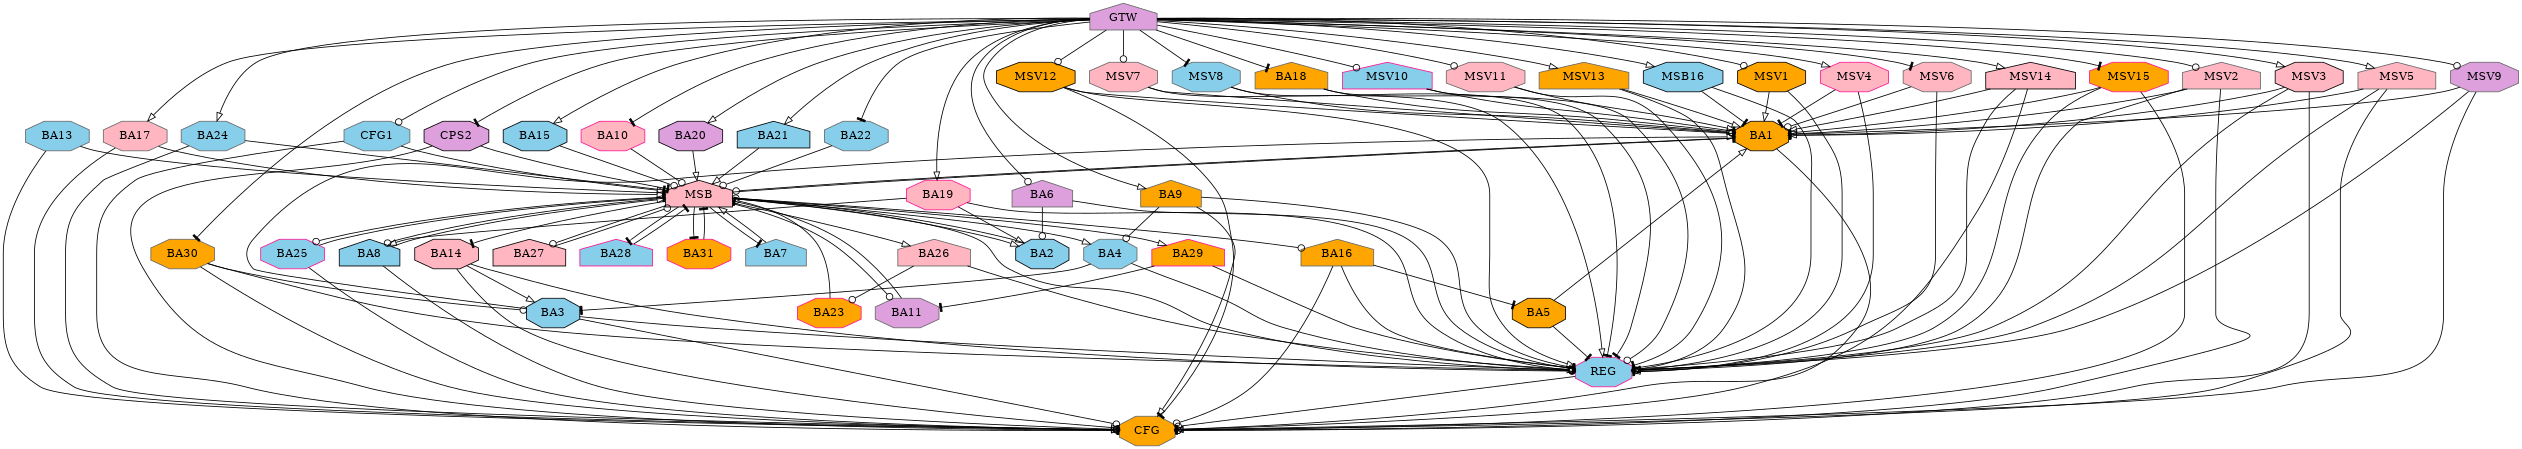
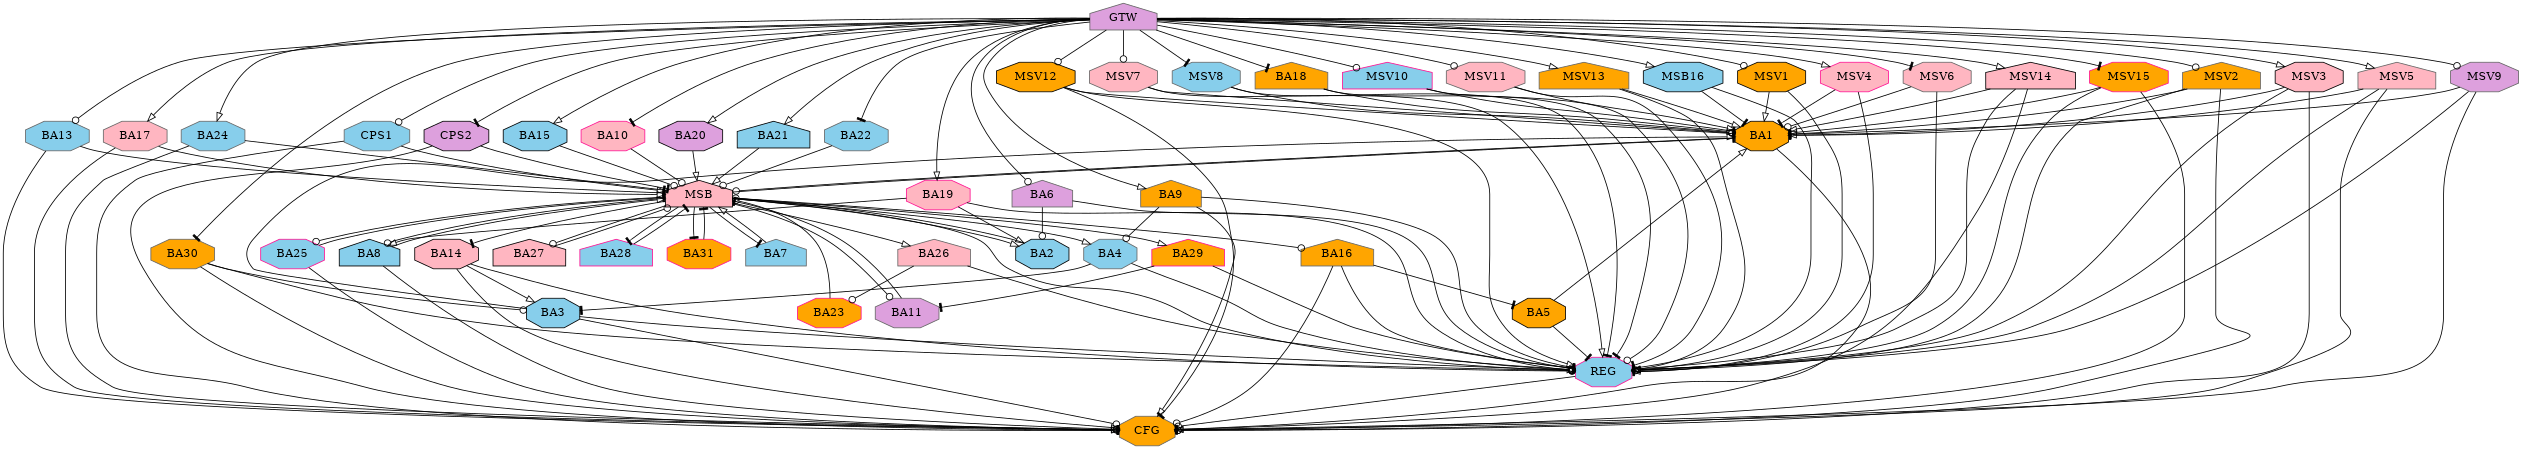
  strict digraph {
    fontname="DejaVu Serif"
    node [color=gray40 fillcolor=skyblue fontname="DejaVu Serif" shape=octagon style=filled]
    edge [arrowhead=onormal fontname="DejaVu Serif"]
    n1 [color=black fillcolor=orange label=BA1]
    n2 [color=black fillcolor=lightpink label=MSB shape=house]
    n3 [fillcolor=orange label=CFG]
    n4 [color=black label=BA2]
    n5 [color=deeppink label=REG]
    n6 [label=BA4]
    n7 [label=BA7 shape=house]
    n8 [color=black label=BA8 shape=house]
    n9 [fillcolor=plum label=BA11]
    n10 [color=black fillcolor=lightpink label=BA14]
    n11 [fillcolor=orange label=BA16 shape=house]
    n12 [color=deeppink label=BA25]
    n13 [fillcolor=lightpink label=BA26 shape=house]
    n14 [color=black fillcolor=lightpink label=BA27 shape=house]
    n15 [color=deeppink label=BA28 shape=house]
    n16 [color=deeppink fillcolor=orange label=BA29 shape=house]
    n17 [color=deeppink fillcolor=orange label=BA31]
    n18 [color=black label=BA3]
    n19 [color=black fillcolor=orange label=BA5]
    n20 [fillcolor=plum label=BA6 shape=house]
    n21 [fillcolor=orange label=BA9 shape=house]
    n22 [color=deeppink fillcolor=lightpink label=BA10]
    n23 [label=BA13]
    n24 [color=black label=BA15]
    n25 [fillcolor=lightpink label=BA17]
    n26 [fillcolor=orange label=BA18 shape=house]
    n27 [color=deeppink fillcolor=lightpink label=BA19]
    n28 [color=black fillcolor=plum label=BA20]
    n29 [color=black label=BA21 shape=house]
    n30 [label=BA22]
    n31 [color=deeppink fillcolor=orange label=BA23]
    n32 [label=BA24]
    n33 [fillcolor=orange label=BA30]
-   n34 [label=CFG1]
+   n34 [label=CPS1]
    n35 [color=black fillcolor=plum label=CPS2]
    n36 [fillcolor=plum label=GTW shape=house]
    n37 [color=black fillcolor=orange label=MSV1]
-   n38 [fillcolor=lightpink label=MSV2 shape=house]
+   n38 [fillcolor=orange label=MSV2 shape=house]
    n39 [color=black fillcolor=lightpink label=MSV3]
    n40 [color=deeppink fillcolor=lightpink label=MSV4]
    n41 [fillcolor=lightpink label=MSV5 shape=house]
    n42 [fillcolor=lightpink label=MSV6]
    n43 [fillcolor=lightpink label=MSV7]
    n44 [label=MSV8]
    n45 [fillcolor=plum label=MSV9]
    n46 [color=deeppink label=MSV10 shape=house]
    n47 [fillcolor=lightpink label=MSV11]
    n48 [color=black fillcolor=orange label=MSV12]
    n49 [fillcolor=orange label=MSV13 shape=house]
    n50 [color=black fillcolor=lightpink label=MSV14 shape=house]
    n51 [color=deeppink fillcolor=orange label=MSV15]
    n52 [color=black label=MSB16]
    n1 -> n2 [arrowhead=odot]
    n1 -> n3 [arrowhead=tee]
    n2 -> n1 [arrowhead=tee]
    n2 -> n4
    n2 -> n5 [arrowhead=odot]
    n2 -> n6
    n2 -> n7 [arrowhead=tee]
    n2 -> n8 [arrowhead=odot]
    n2 -> n9 [arrowhead=odot]
    n2 -> n10 [arrowhead=tee]
    n2 -> n11 [arrowhead=odot]
    n2 -> n12 [arrowhead=odot]
    n2 -> n13
    n2 -> n14 [arrowhead=odot]
    n2 -> n15 [arrowhead=tee]
    n2 -> n16
    n2 -> n17 [arrowhead=tee]
    n4 -> n2 [arrowhead=odot]
    n5 -> n3 [arrowhead=odot]
    n6 -> n5 [arrowhead=odot]
    n6 -> n18 [arrowhead=tee]
    n7 -> n2
    n8 -> n2
    n8 -> n3 [arrowhead=odot]
    n9 -> n2 [arrowhead=tee]
    n10 -> n3
    n10 -> n5 [arrowhead=odot]
    n10 -> n18
    n11 -> n3 [arrowhead=odot]
    n11 -> n5 [arrowhead=tee]
    n11 -> n19 [arrowhead=tee]
    n12 -> n2 [arrowhead=tee]
    n12 -> n3 [arrowhead=tee]
    n13 -> n5 [arrowhead=odot]
    n13 -> n31 [arrowhead=odot]
    n14 -> n2 [arrowhead=odot]
    n15 -> n2 [arrowhead=tee]
    n16 -> n5 [arrowhead=odot]
    n16 -> n9 [arrowhead=tee]
    n17 -> n2 [arrowhead=tee]
    n18 -> n1
    n18 -> n3 [arrowhead=odot]
    n18 -> n5
    n19 -> n1
    n19 -> n5 [arrowhead=tee]
    n20 -> n4 [arrowhead=odot]
    n20 -> n5 [arrowhead=tee]
    n21 -> n3
    n21 -> n5 [arrowhead=tee]
    n21 -> n6 [arrowhead=odot]
    n22 -> n2 [arrowhead=odot]
    n23 -> n2 [arrowhead=tee]
    n23 -> n3 [arrowhead=tee]
    n24 -> n2 [arrowhead=odot]
    n25 -> n2
    n25 -> n3 [arrowhead=tee]
    n26 -> n1
    n26 -> n5 [arrowhead=tee]
    n27 -> n4
    n27 -> n5 [arrowhead=odot]
    n27 -> n8
    n28 -> n2
    n29 -> n2
    n30 -> n2 [arrowhead=odot]
    n31 -> n2 [arrowhead=odot]
    n32 -> n2 [arrowhead=tee]
    n32 -> n3
    n33 -> n3 [arrowhead=odot]
    n33 -> n5 [arrowhead=odot]
    n33 -> n18 [arrowhead=odot]
    n34 -> n2
    n34 -> n3 [arrowhead=tee]
    n35 -> n2 [arrowhead=tee]
    n35 -> n3
    n36 -> n20 [arrowhead=odot]
    n36 -> n21
    n36 -> n22 [arrowhead=tee]
+   n36 -> n23 [arrowhead=odot]
    n36 -> n24
    n36 -> n25
    n36 -> n26 [arrowhead=tee]
    n36 -> n27
    n36 -> n28
    n36 -> n29
    n36 -> n30 [arrowhead=tee]
    n36 -> n32
    n36 -> n33 [arrowhead=tee]
    n36 -> n34 [arrowhead=odot]
    n36 -> n35 [arrowhead=tee]
    n36 -> n37 [arrowhead=odot]
    n36 -> n38 [arrowhead=odot]
    n36 -> n39
    n36 -> n40
    n36 -> n41
    n36 -> n42 [arrowhead=tee]
    n36 -> n43 [arrowhead=odot]
    n36 -> n44 [arrowhead=tee]
    n36 -> n45 [arrowhead=odot]
    n36 -> n46 [arrowhead=odot]
    n36 -> n47 [arrowhead=odot]
    n36 -> n48 [arrowhead=odot]
    n36 -> n49
    n36 -> n50
    n36 -> n51 [arrowhead=tee]
    n36 -> n52
    n37 -> n1
    n37 -> n5
    n38 -> n1 [arrowhead=tee]
    n38 -> n3 [arrowhead=odot]
    n38 -> n5 [arrowhead=odot]
    n39 -> n1
    n39 -> n3 [arrowhead=odot]
    n39 -> n5 [arrowhead=odot]
    n40 -> n1 [arrowhead=tee]
    n40 -> n5 [arrowhead=tee]
    n41 -> n1 [arrowhead=tee]
    n41 -> n3 [arrowhead=tee]
    n41 -> n5
    n42 -> n1 [arrowhead=odot]
    n42 -> n5
    n43 -> n1 [arrowhead=odot]
    n43 -> n5
    n44 -> n1 [arrowhead=odot]
    n44 -> n5 [arrowhead=tee]
    n45 -> n1 [arrowhead=tee]
    n45 -> n3
    n45 -> n5
    n46 -> n1 [arrowhead=tee]
    n46 -> n5 [arrowhead=odot]
    n47 -> n1
    n47 -> n5 [arrowhead=tee]
    n48 -> n1 [arrowhead=tee]
    n48 -> n3 [arrowhead=tee]
    n48 -> n5
    n49 -> n1
    n49 -> n5
    n50 -> n1
    n50 -> n3
    n50 -> n5 [arrowhead=tee]
    n51 -> n1
    n51 -> n3 [arrowhead=tee]
    n51 -> n5
    n52 -> n1 [arrowhead=tee]
    n52 -> n5 [arrowhead=tee]
  }
